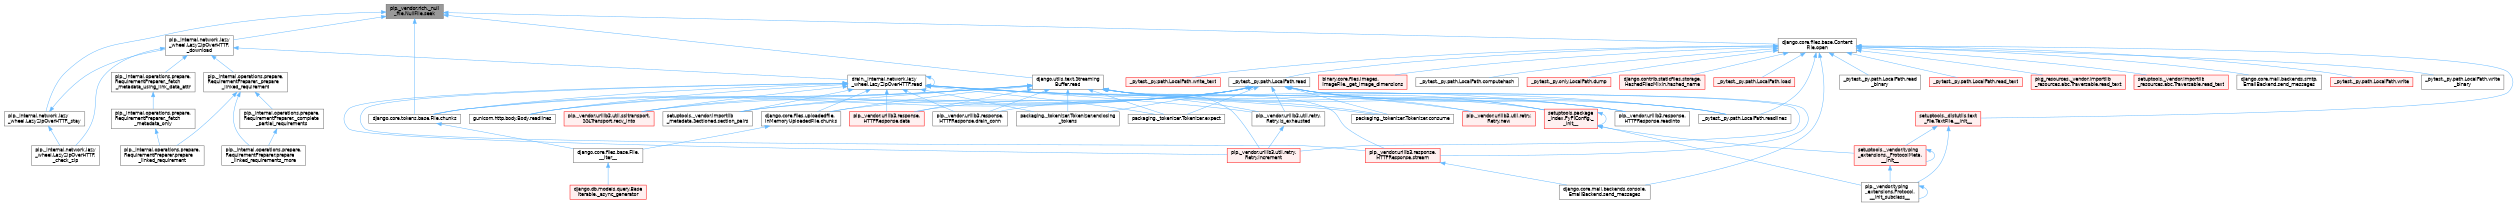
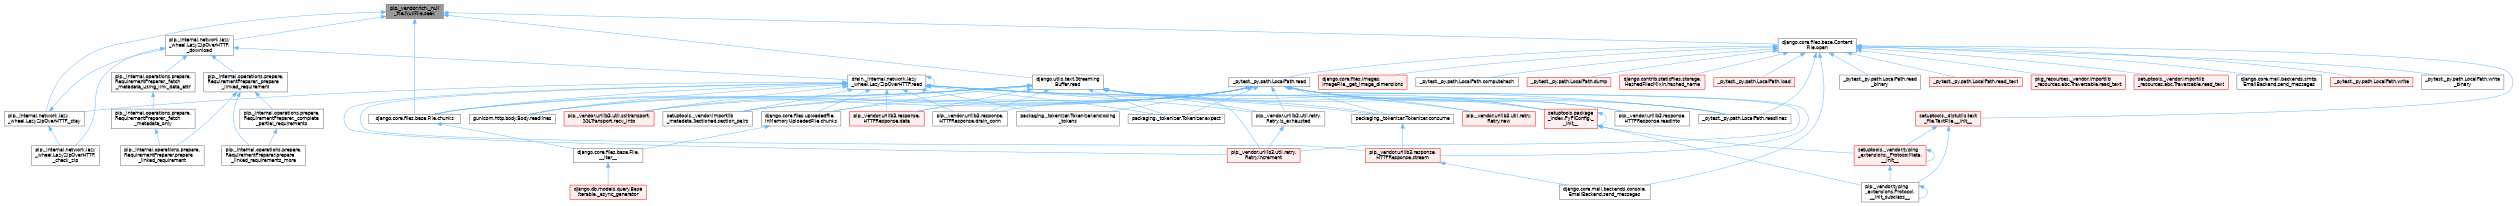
  digraph {
    rankdir=TB
    node [color=grey40 fillcolor=white fontname=Helvetica fontsize=10 shape=box style=filled]
    edge [color=steelblue1 dir=back fontname=Helvetica fontsize=10 labelfontname=Helvetica labelfontsize=10 style=solid]
    n1 [color=gray40 fillcolor=grey60 fontcolor=black height=0.2 label="pip._vendor.rich._null\l_file.NullFile.seek" width=0.4]
    n2 [height=0.2 label="pip._internal.network.lazy\l_wheel.LazyZipOverHTTP.\l_download" width=0.4]
-   n3 [height=0.2 label="django.core.tokens.base.File.chunks" width=0.4]
+   n3 [height=0.2 label="django.core.files.base.File.chunks" width=0.4]
    n4 [height=0.2 label="pip._internal.network.lazy\l_wheel.LazyZipOverHTTP._stay" width=0.4]
    n5 [height=0.2 label="django.core.files.base.Content\lFile.open" width=0.4]
    n6 [height=0.2 label="django.utils.text.Streaming\lBuffer.read" width=0.4]
    n7 [height=0.2 label="pip._internal.network.lazy\l_wheel.LazyZipOverHTTP.\l_check_zip" width=0.4]
    n8 [height=0.2 label="pip._internal.operations.prepare.\lRequirementPreparer._fetch\l_metadata_using_link_data_attr" width=0.4]
    n9 [height=0.2 label="pip._internal.operations.prepare.\lRequirementPreparer._prepare\l_linked_requirement" width=0.4]
    n10 [height=0.2 label="drain._internal.network.lazy\l_wheel.LazyZipOverHTTP.read" width=0.4]
    n11 [height=0.2 label="django.core.files.base.File.\l__iter__" width=0.4]
    n12 [height=0.2 label="_pytest._py.path.LocalPath.readlines" width=0.4]
    n13 [height=0.2 label="django.core.mail.backends.console.\lEmailBackend.send_messages" width=0.4]
    n14 [color=red fillcolor="#FFF0F0" height=0.2 label="setuptools._distutils.text\l_file.TextFile.__init__" width=0.4]
-   n15 [color=red fillcolor="#FFF0F0" height=0.2 label="binary.core.files.images.\lImageFile._get_image_dimensions" width=0.4]
+   n15 [color=red fillcolor="#FFF0F0" height=0.2 label="django.core.files.images.\lImageFile._get_image_dimensions" width=0.4]
    n16 [height=0.2 label="_pytest._py.path.LocalPath.computehash" width=0.4]
-   n17 [color=red fillcolor="#FFF0F0" height=0.2 label="_pytest._py.only.LocalPath.dump" width=0.4]
+   n17 [color=red fillcolor="#FFF0F0" height=0.2 label="_pytest._py.path.LocalPath.dump" width=0.4]
    n18 [color=red fillcolor="#FFF0F0" height=0.2 label="django.contrib.staticfiles.storage.\lHashedFilesMixin.hashed_name" width=0.4]
    n19 [color=red fillcolor="#FFF0F0" height=0.2 label="_pytest._py.path.LocalPath.load" width=0.4]
    n20 [height=0.2 label="_pytest._py.path.LocalPath.read" width=0.4]
    n21 [height=0.2 label="_pytest._py.path.LocalPath.read\l_binary" width=0.4]
    n22 [color=red fillcolor="#FFF0F0" height=0.2 label="_pytest._py.path.LocalPath.read_text" width=0.4]
    n23 [color=red fillcolor="#FFF0F0" height=0.2 label="pkg_resources._vendor.importlib\l_resources.abc.Traversable.read_text" width=0.4]
    n24 [color=red fillcolor="#FFF0F0" height=0.2 label="setuptools._vendor.importlib\l_resources.abc.Traversable.read_text" width=0.4]
    n25 [height=0.2 label="django.core.mail.backends.smtp.\lEmailBackend.send_messages" width=0.4]
    n26 [color=red fillcolor="#FFF0F0" height=0.2 label="_pytest._py.path.LocalPath.write" width=0.4]
    n27 [height=0.2 label="_pytest._py.path.LocalPath.write\l_binary" width=0.4]
-   n28 [color=red fillcolor="#FFF0F0" height=0.2 label="_pytest._py.path.LocalPath.write_text" width=0.4]
    n29 [color=red fillcolor="#FFF0F0" height=0.2 label="setuptools.package\l_index.PyPIConfig._\l_init__" width=0.4]
    n30 [height=0.2 label="django.core.files.uploadedfile.\lInMemoryUploadedFile.chunks" width=0.4]
    n31 [height=0.2 label="packaging._tokenizer.Tokenizer.consume" width=0.4]
    n32 [color=red fillcolor="#FFF0F0" height=0.2 label="pip._vendor.urllib3.response.\lHTTPResponse.data" width=0.4]
    n33 [height=0.2 label="pip._vendor.urllib3.response.\lHTTPResponse.drain_conn" width=0.4]
    n34 [height=0.2 label="packaging._tokenizer.Tokenizer.enclosing\l_tokens" width=0.4]
    n35 [height=0.2 label="packaging._tokenizer.Tokenizer.expect" width=0.4]
    n36 [color=red fillcolor="#FFF0F0" height=0.2 label="pip._vendor.urllib3.util.retry.\lRetry.increment" width=0.4]
    n37 [height=0.2 label="pip._vendor.urllib3.util.retry.\lRetry.is_exhausted" width=0.4]
    n38 [height=0.2 label="pip._vendor.urllib3.response.\lHTTPResponse.readinto" width=0.4]
    n39 [height=0.2 label="gunicorn.http.body.Body.readlines" width=0.4]
    n40 [color=red fillcolor="#FFF0F0" height=0.2 label="pip._vendor.urllib3.util.ssltransport.\lSSLTransport.recv_into" width=0.4]
    n41 [height=0.2 label="setuptools._vendor.importlib\l_metadata.Sectioned.section_pairs" width=0.4]
    n42 [color=red fillcolor="#FFF0F0" height=0.2 label="pip._vendor.urllib3.response.\lHTTPResponse.stream" width=0.4]
    n43 [height=0.2 label="pip._internal.operations.prepare.\lRequirementPreparer._fetch\l_metadata_only" width=0.4]
    n44 [height=0.2 label="pip._internal.operations.prepare.\lRequirementPreparer.prepare\l_linked_requirement" width=0.4]
    n45 [height=0.2 label="pip._internal.operations.prepare.\lRequirementPreparer._complete\l_partial_requirements" width=0.4]
    n46 [height=0.2 label="pip._internal.operations.prepare.\lRequirementPreparer.prepare\l_linked_requirements_more" width=0.4]
    n47 [color=red fillcolor="#FFF0F0" height=0.2 label="pip._vendor.urllib3.util.retry.\lRetry.new" width=0.4]
    n48 [color=red fillcolor="#FFF0F0" height=0.2 label="setuptools._vendor.typing\l_extensions._ProtocolMeta.\l__init__" width=0.4]
    n49 [height=0.2 label="pip._vendor.typing\l_extensions.Protocol.\l__init_subclass__" width=0.4]
    n50 [color=red fillcolor="#FFF0F0" height=0.2 label="django.db.models.query.Base\lIterable._async_generator" width=0.4]
    n1 -> n2
    n1 -> n3
    n1 -> n4
    n1 -> n5
    n1 -> n6
    n2 -> n7
    n2 -> n8
    n2 -> n9
    n2 -> n10
    n3 -> n11
    n4 -> n2
    n4 -> n7
    n5 -> n12
    n5 -> n13
    n5 -> n14
    n5 -> n15
    n5 -> n16
    n5 -> n17
    n5 -> n18
    n5 -> n19
    n5 -> n20
    n5 -> n21
    n5 -> n22
    n5 -> n23
    n5 -> n24
    n5 -> n25
    n5 -> n26
    n5 -> n27
-   n5 -> n28
    n6 -> n3
    n6 -> n12
    n6 -> n29
    n6 -> n30
    n6 -> n31
    n6 -> n32
    n6 -> n33
-   n6 -> n34
    n6 -> n35
    n6 -> n36
    n6 -> n37
    n6 -> n38
    n6 -> n39
    n6 -> n40
    n6 -> n41
-   n6 -> n42
+   n31 -> n42
    n8 -> n43
    n9 -> n44
    n9 -> n45
    n9 -> n46
    n10 -> n3
    n10 -> n10
    n10 -> n12
    n10 -> n29
    n10 -> n30
    n10 -> n31
    n10 -> n32
    n10 -> n33
    n10 -> n34
    n10 -> n35
    n10 -> n36
    n10 -> n37
-   n10 -> n38
+   n10 -> n4
    n10 -> n39
    n10 -> n40
    n10 -> n41
    n10 -> n42
    n10 -> n47
    n11 -> n50
    n14 -> n48
    n14 -> n49
    n20 -> n3
    n20 -> n12
    n20 -> n29
    n20 -> n30
    n20 -> n31
    n20 -> n32
    n20 -> n33
    n20 -> n34
    n20 -> n35
    n20 -> n36
    n20 -> n37
    n20 -> n38
    n20 -> n39
    n20 -> n40
    n20 -> n41
    n20 -> n42
    n20 -> n47
    n29 -> n29
    n29 -> n48
    n29 -> n49
    n30 -> n11
    n37 -> n36
    n42 -> n13
    n43 -> n44
    n45 -> n46
    n48 -> n48
    n48 -> n49
    n49 -> n49
  }
